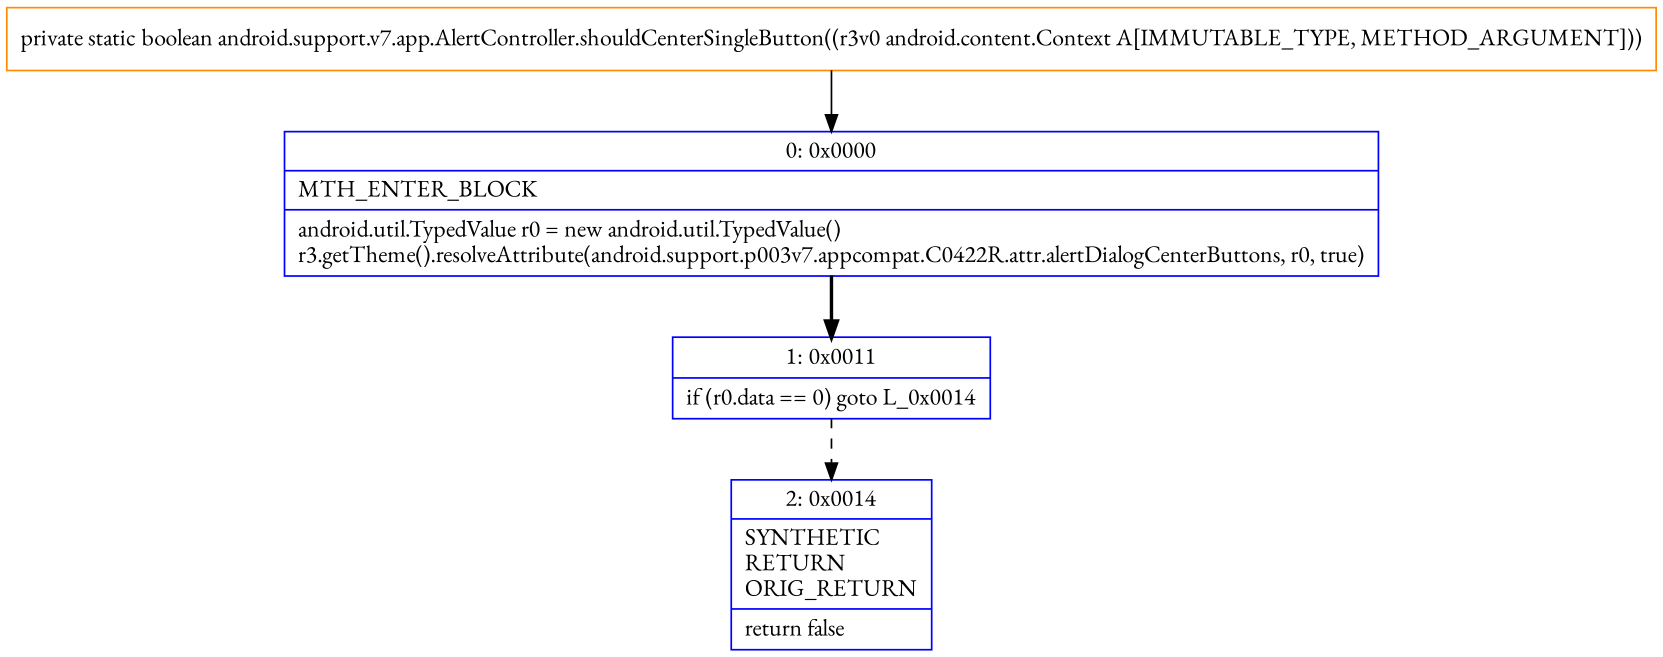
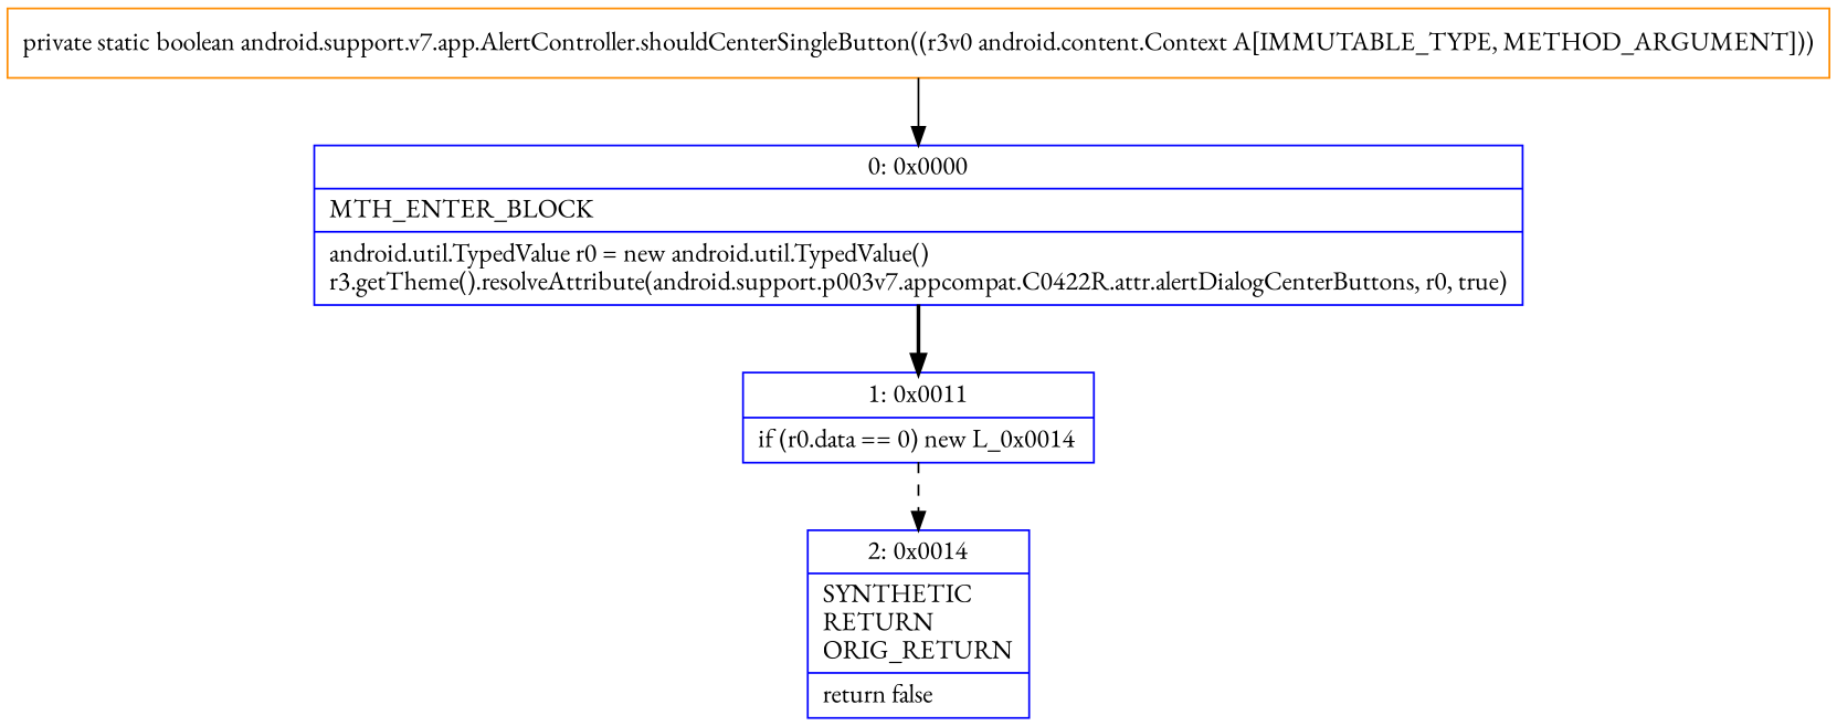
  digraph {
    fontname="EB Garamond"
    node [color=blue fontname="EB Garamond" shape=record]
    edge [fontname="EB Garamond"]
    n1 [label="{0\:\ 0x0000|MTH_ENTER_BLOCK\l|android.util.TypedValue r0 = new android.util.TypedValue()\lr3.getTheme().resolveAttribute(android.support.p003v7.appcompat.C0422R.attr.alertDialogCenterButtons, r0, true)\l}"]
-   n2 [label="{1\:\ 0x0011|if (r0.data == 0) goto L_0x0014\l}"]
+   n2 [label="{1\:\ 0x0011|if (r0.data == 0) new L_0x0014\l}"]
    n3 [label="{2\:\ 0x0014|SYNTHETIC\lRETURN\lORIG_RETURN\l|return false\l}"]
    n4 [color=darkorange label="{private static boolean android.support.v7.app.AlertController.shouldCenterSingleButton((r3v0 android.content.Context A[IMMUTABLE_TYPE, METHOD_ARGUMENT])) }"]
    n1 -> n2 [style=bold]
    n2 -> n3 [style=dashed]
    n4 -> n1 [style=solid]
  }
